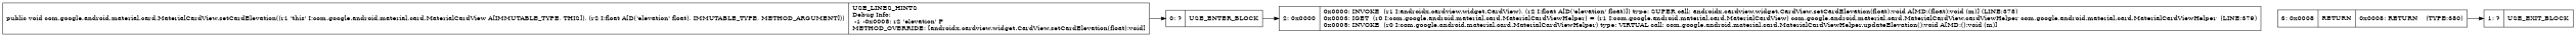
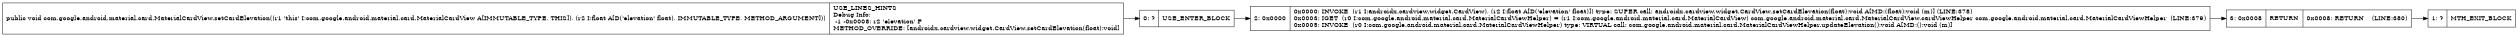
  digraph {
    rankdir=LR
    node [shape=record]
    n1 [label="{0\:\ ?|USE_ENTER_BLOCK\l}"]
    n2 [label="{2\:\ 0x0000|0x0000: INVOKE  (r1 I:androidx.cardview.widget.CardView), (r2 I:float A[D('elevation' float)]) type: SUPER call: androidx.cardview.widget.CardView.setCardElevation(float):void A[MD:(float):void (m)] (LINE:378)\l0x0003: IGET  (r0 I:com.google.android.material.card.MaterialCardViewHelper) = (r1 I:com.google.android.material.card.MaterialCardView) com.google.android.material.card.MaterialCardView.cardViewHelper com.google.android.material.card.MaterialCardViewHelper  (LINE:379)\l0x0005: INVOKE  (r0 I:com.google.android.material.card.MaterialCardViewHelper) type: VIRTUAL call: com.google.android.material.card.MaterialCardViewHelper.updateElevation():void A[MD:():void (m)]\l}"]
-   n3 [label="{3\:\ 0x0008|RETURN\l|0x0008: RETURN    (TYPE:380)\l}"]
-   n4 [label="{1\:\ ?|USE_EXIT_BLOCK\l}"]
+   n3 [label="{3\:\ 0x0008|RETURN\l|0x0008: RETURN    (LINE:380)\l}"]
+   n4 [label="{1\:\ ?|MTH_EXIT_BLOCK\l}"]
    n5 [label="{public void com.google.android.material.card.MaterialCardView.setCardElevation((r1 'this' I:com.google.android.material.card.MaterialCardView A[IMMUTABLE_TYPE, THIS]), (r2 I:float A[D('elevation' float), IMMUTABLE_TYPE, METHOD_ARGUMENT]))  | USE_LINES_HINTS\lDebug Info:\l  \-1 \-0x0008: r2 'elevation' F\lMETHOD_OVERRIDE: [androidx.cardview.widget.CardView.setCardElevation(float):void]\l}"]
    n1 -> n2
+   n2 -> n3
    n3 -> n4
    n5 -> n1
  }
